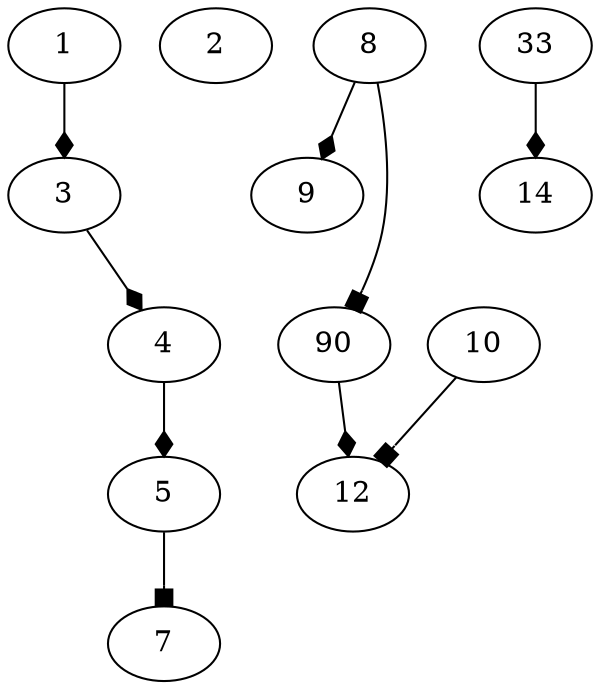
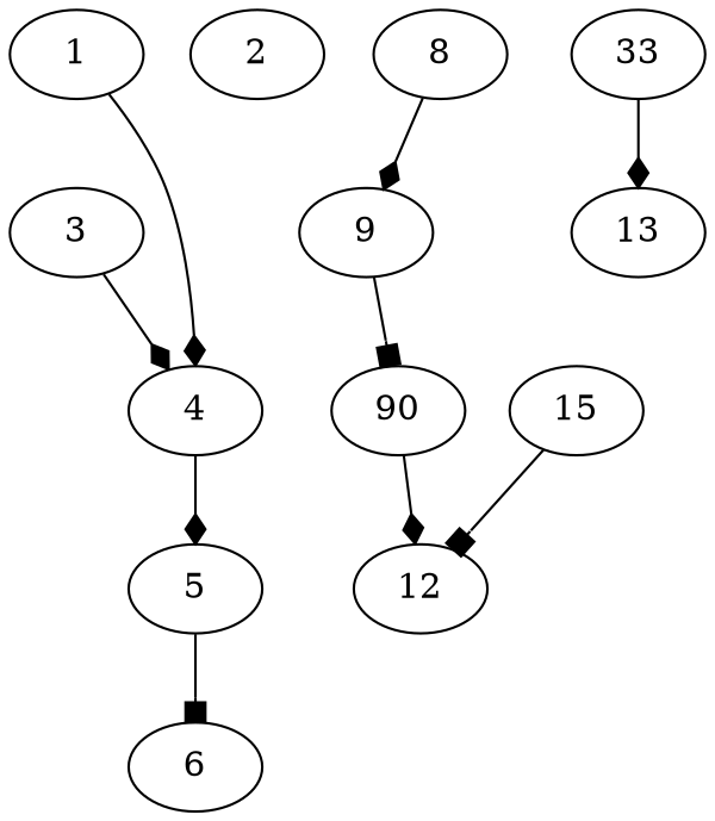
  digraph {
    fontname="DejaVu Serif"
    node [alpha=0.06 fontname="DejaVu Serif"]
    edge [arrowhead=diamond fontname="DejaVu Serif"]
    1 [alpha=0.19 expect_size=28381184]
    3 [expect_size=23745536]
    4 [expect_size=50749440]
    5 [alpha=0.17 expect_size=31980544]
    2 [alpha=0.00 expect_size=36345856]
-   7 [alpha=0.15 expect_size=37270528]
+   7 [alpha=0.15 expect_size=37270528 label=6]
    8 [alpha=0.17 expect_size=36732928]
    9 [alpha=0.18 expect_size=12963840]
    n9 [alpha=0.13 expect_size=16263168 label=90]
    12 [alpha=0.11 expect_size=50728960]
    n11 [alpha=0.17 expect_size=51460096 label=33]
-   14 [expect_size=19163136]
-   15 [alpha=0.05 expect_size=33112064 label=10]
-   1 -> 3
+   14 [expect_size=19163136 label=13]
+   15 [alpha=0.05 expect_size=33112064]
+   1 -> 4
    3 -> 4
    4 -> 5
    5 -> 7 [arrowhead=box]
    8 -> 9
-   8 -> n9 [arrowhead=box]
+   9 -> n9 [arrowhead=box]
    n9 -> 12
    n11 -> 14
    15 -> 12 [arrowhead=box]
  }
